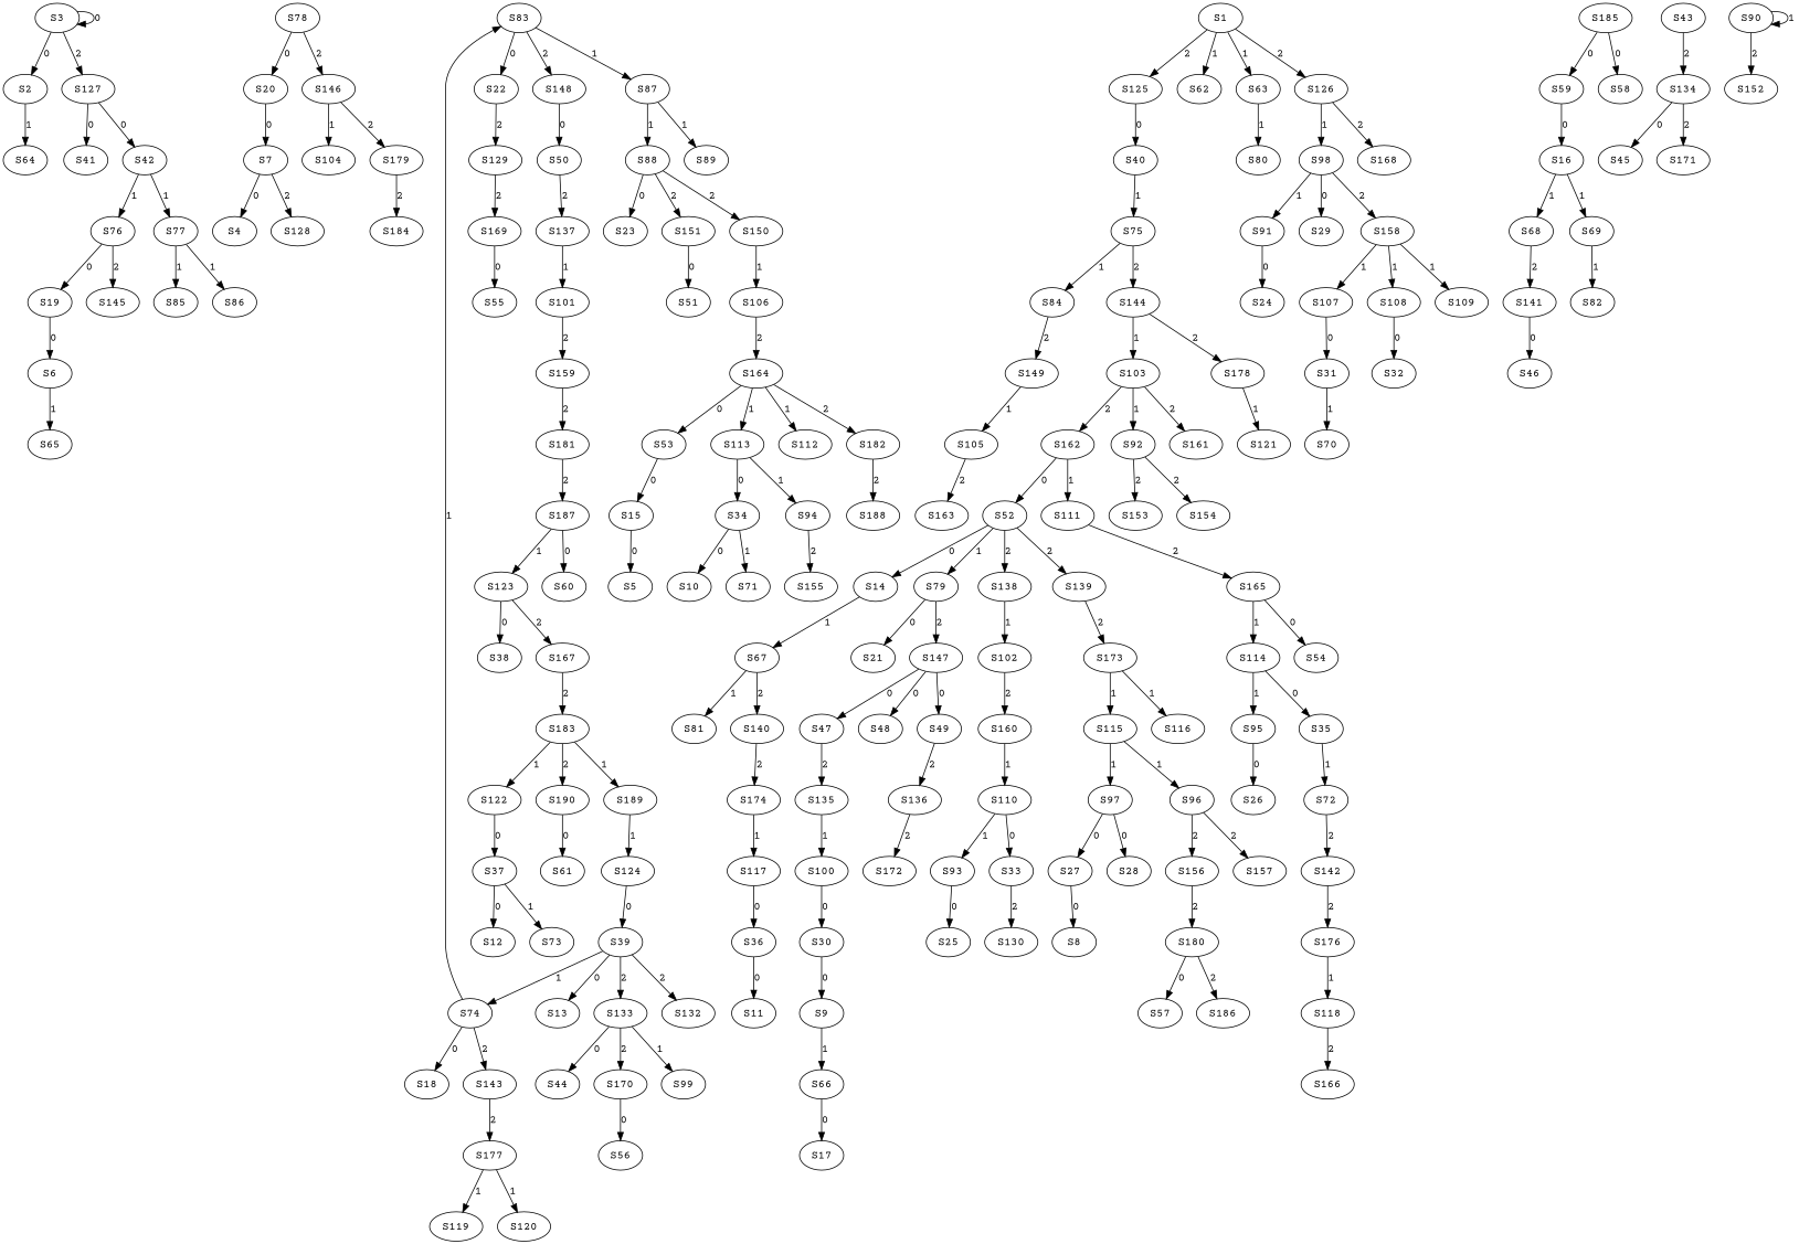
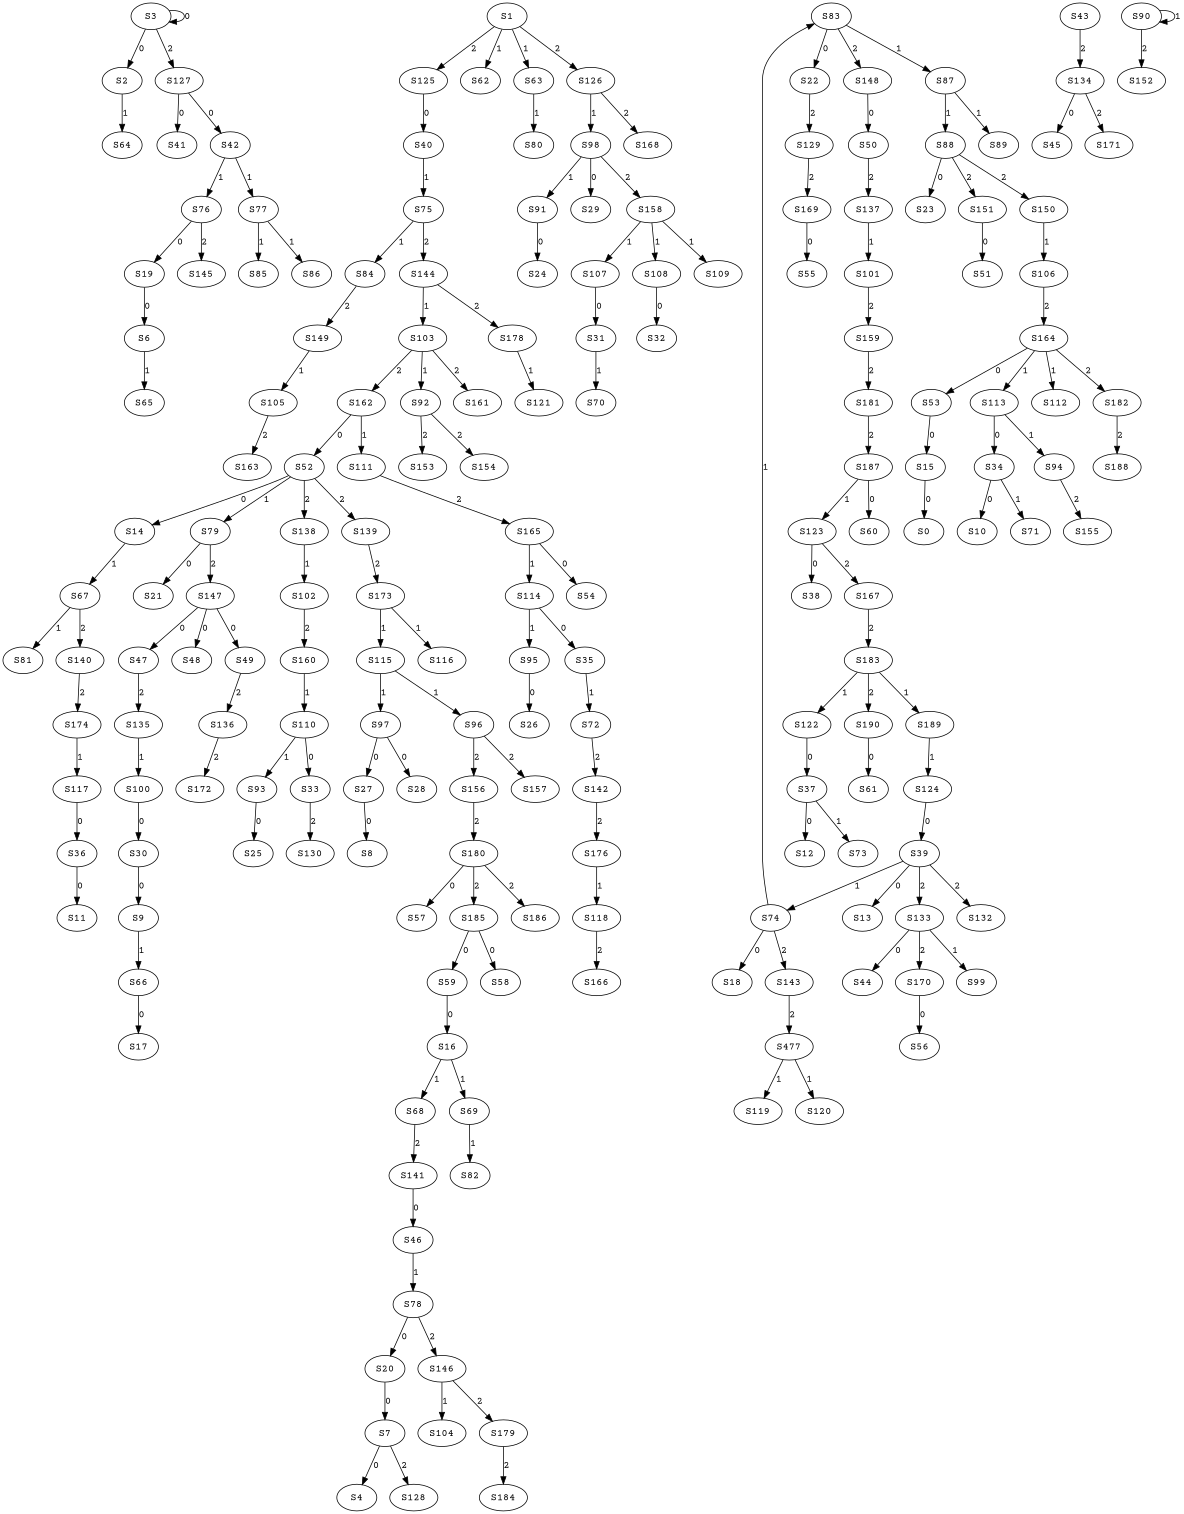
  strict digraph {
    fontname="Courier Prime"
    node [fontname="Courier Prime"]
    edge [fontname="Courier Prime"]
    S3
    S2
    S127
    S64
    S41
    S42
    S7
    S4
    S128
    S15
-   S5
+   S5 [label=S0]
    S19
    S6
    S65
    S20
    S27
    S8
    S30
    S9
    S66
    S17
    S34
    S10
    S71
    S36
    S11
    S37
    S12
    S73
    S39
    S13
    S74
    S133
    S132
    S18
    S83
    S143
    S44
    S170
    S99
    S52
    S14
    S79
    S138
    S139
    S67
    S21
    S147
    S102
    S173
    S81
    S140
    S53
    S59
    S16
    S68
    S69
    S141
    S82
    S22
    S148
    S87
-   S177
+   S177 [label=S477]
    S76
    S145
    S78
    S146
    S104
    S179
    S47
    S48
    S49
    S129
    S50
    S88
    S89
    S169
    S23
    S151
    S150
    S51
    S106
    S91
    S24
    S93
    S25
    S95
    S26
    S97
    S28
    S98
    S29
    S158
    S107
    S108
    S109
    S100
    S31
    S70
    S32
    S110
    S33
    S130
    S113
    S94
    S155
    S114
    S35
    S72
    S142
    S117
    S122
    S123
    S38
    S167
    S183
    S124
    S125
    S40
    S75
    S84
    S144
    S77
    S85
    S86
    S43
    S134
    S45
    S171
    S56
    S46
    S135
    S136
    S172
    S137
    S101
    S162
    S111
    S165
    S164
    S112
    S182
    S188
    S54
    S55
    S180
    S57
    S185
    S186
    S58
    S187
    S60
    S190
    S61
    S1
    S62
    S63
    S126
    S80
    S168
    S174
    S176
    S149
    S103
    S178
    S105
    S90
    S152
    S92
    S161
    S153
    S154
    S115
    S96
    S156
    S157
    S159
    S181
    S160
    S121
    S184
    S163
    S116
    S118
    S166
    S119
    S120
    S189
    S3 -> S3 [label=0]
    S3 -> S2 [label=0]
    S3 -> S127 [label=2]
    S2 -> S64 [label=1]
    S127 -> S41 [label=0]
    S127 -> S42 [label=0]
    S42 -> S76 [label=1]
    S42 -> S77 [label=1]
    S7 -> S4 [label=0]
    S7 -> S128 [label=2]
    S15 -> S5 [label=0]
    S19 -> S6 [label=0]
    S6 -> S65 [label=1]
    S20 -> S7 [label=0]
    S27 -> S8 [label=0]
    S30 -> S9 [label=0]
    S9 -> S66 [label=1]
    S66 -> S17 [label=0]
    S34 -> S10 [label=0]
    S34 -> S71 [label=1]
    S36 -> S11 [label=0]
    S37 -> S12 [label=0]
    S37 -> S73 [label=1]
    S39 -> S13 [label=0]
    S39 -> S74 [label=1]
    S39 -> S133 [label=2]
    S39 -> S132 [label=2]
    S74 -> S18 [label=0]
    S74 -> S83 [label=1]
    S74 -> S143 [label=2]
    S133 -> S44 [label=0]
    S133 -> S170 [label=2]
    S133 -> S99 [label=1]
    S83 -> S22 [label=0]
    S83 -> S148 [label=2]
    S83 -> S87 [label=1]
    S143 -> S177 [label=2]
    S170 -> S56 [label=0]
    S52 -> S14 [label=0]
    S52 -> S79 [label=1]
    S52 -> S138 [label=2]
    S52 -> S139 [label=2]
    S14 -> S67 [label=1]
    S79 -> S21 [label=0]
    S79 -> S147 [label=2]
    S138 -> S102 [label=1]
    S139 -> S173 [label=2]
    S67 -> S81 [label=1]
    S67 -> S140 [label=2]
    S147 -> S47 [label=0]
    S147 -> S48 [label=0]
    S147 -> S49 [label=0]
    S102 -> S160 [label=2]
    S173 -> S115 [label=1]
    S173 -> S116 [label=1]
    S140 -> S174 [label=2]
    S53 -> S15 [label=0]
    S59 -> S16 [label=0]
    S16 -> S68 [label=1]
    S16 -> S69 [label=1]
    S68 -> S141 [label=2]
    S69 -> S82 [label=1]
    S141 -> S46 [label=0]
    S22 -> S129 [label=2]
    S148 -> S50 [label=0]
    S87 -> S88 [label=1]
    S87 -> S89 [label=1]
    S177 -> S119 [label=1]
    S177 -> S120 [label=1]
    S76 -> S19 [label=0]
    S76 -> S145 [label=2]
    S78 -> S20 [label=0]
    S78 -> S146 [label=2]
    S146 -> S104 [label=1]
    S146 -> S179 [label=2]
    S179 -> S184 [label=2]
    S47 -> S135 [label=2]
    S49 -> S136 [label=2]
    S129 -> S169 [label=2]
    S50 -> S137 [label=2]
    S88 -> S23 [label=0]
    S88 -> S151 [label=2]
    S88 -> S150 [label=2]
    S169 -> S55 [label=0]
    S151 -> S51 [label=0]
    S150 -> S106 [label=1]
    S106 -> S164 [label=2]
    S91 -> S24 [label=0]
    S93 -> S25 [label=0]
    S95 -> S26 [label=0]
    S97 -> S27 [label=0]
    S97 -> S28 [label=0]
    S98 -> S91 [label=1]
    S98 -> S29 [label=0]
    S98 -> S158 [label=2]
    S158 -> S107 [label=1]
    S158 -> S108 [label=1]
    S158 -> S109 [label=1]
    S107 -> S31 [label=0]
    S108 -> S32 [label=0]
    S100 -> S30 [label=0]
    S31 -> S70 [label=1]
    S110 -> S93 [label=1]
    S110 -> S33 [label=0]
    S33 -> S130 [label=2]
    S113 -> S34 [label=0]
    S113 -> S94 [label=1]
    S94 -> S155 [label=2]
    S114 -> S95 [label=1]
    S114 -> S35 [label=0]
    S35 -> S72 [label=1]
    S72 -> S142 [label=2]
    S142 -> S176 [label=2]
    S117 -> S36 [label=0]
    S122 -> S37 [label=0]
    S123 -> S38 [label=0]
    S123 -> S167 [label=2]
    S167 -> S183 [label=2]
    S183 -> S122 [label=1]
    S183 -> S190 [label=2]
    S183 -> S189 [label=1]
    S124 -> S39 [label=0]
    S125 -> S40 [label=0]
    S40 -> S75 [label=1]
    S75 -> S84 [label=1]
    S75 -> S144 [label=2]
    S84 -> S149 [label=2]
    S144 -> S103 [label=1]
    S144 -> S178 [label=2]
    S77 -> S85 [label=1]
    S77 -> S86 [label=1]
    S43 -> S134 [label=2]
    S134 -> S45 [label=0]
    S134 -> S171 [label=2]
+   S46 -> S78 [label=1]
    S135 -> S100 [label=1]
    S136 -> S172 [label=2]
    S137 -> S101 [label=1]
    S101 -> S159 [label=2]
    S162 -> S52 [label=0]
    S162 -> S111 [label=1]
    S111 -> S165 [label=2]
    S165 -> S114 [label=1]
    S165 -> S54 [label=0]
    S164 -> S53 [label=0]
    S164 -> S113 [label=1]
    S164 -> S112 [label=1]
    S164 -> S182 [label=2]
    S182 -> S188 [label=2]
    S180 -> S57 [label=0]
+   S180 -> S185 [label=2]
    S180 -> S186 [label=2]
    S185 -> S59 [label=0]
    S185 -> S58 [label=0]
    S187 -> S123 [label=1]
    S187 -> S60 [label=0]
    S190 -> S61 [label=0]
    S1 -> S125 [label=2]
    S1 -> S62 [label=1]
    S1 -> S63 [label=1]
    S1 -> S126 [label=2]
    S63 -> S80 [label=1]
    S126 -> S98 [label=1]
    S126 -> S168 [label=2]
    S174 -> S117 [label=1]
    S176 -> S118 [label=1]
    S149 -> S105 [label=1]
    S103 -> S162 [label=2]
    S103 -> S92 [label=1]
    S103 -> S161 [label=2]
    S178 -> S121 [label=1]
    S105 -> S163 [label=2]
    S90 -> S90 [label=1]
    S90 -> S152 [label=2]
    S92 -> S153 [label=2]
    S92 -> S154 [label=2]
    S115 -> S97 [label=1]
    S115 -> S96 [label=1]
    S96 -> S156 [label=2]
    S96 -> S157 [label=2]
    S156 -> S180 [label=2]
    S159 -> S181 [label=2]
    S181 -> S187 [label=2]
    S160 -> S110 [label=1]
    S118 -> S166 [label=2]
    S189 -> S124 [label=1]
  }
